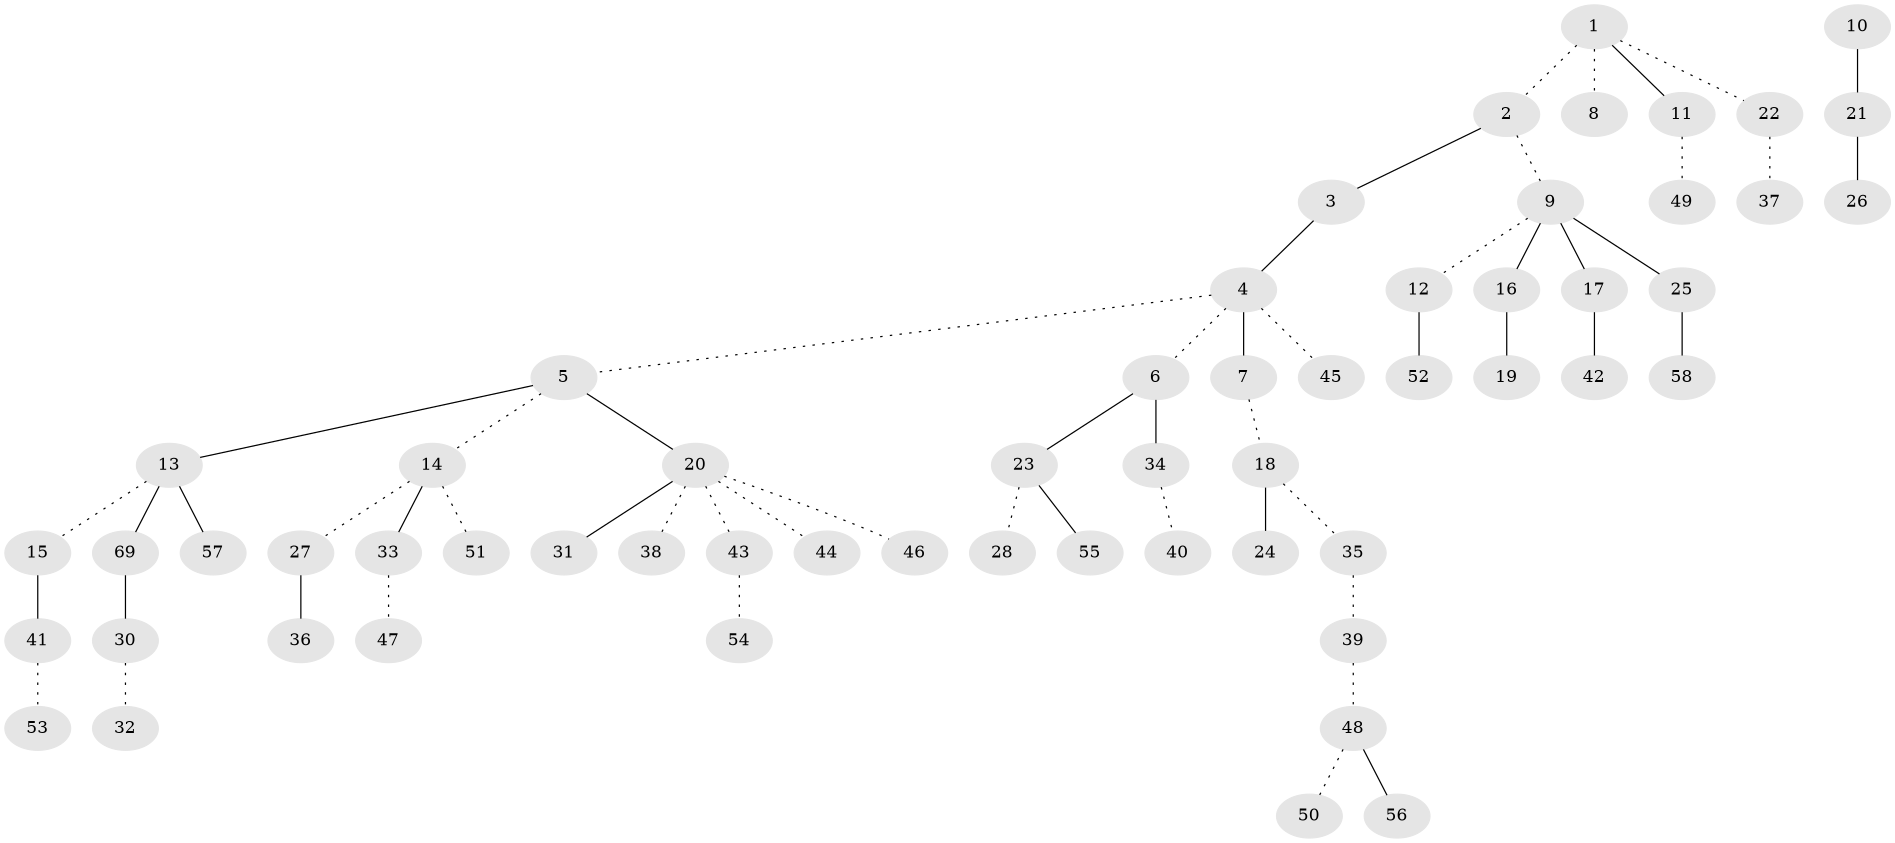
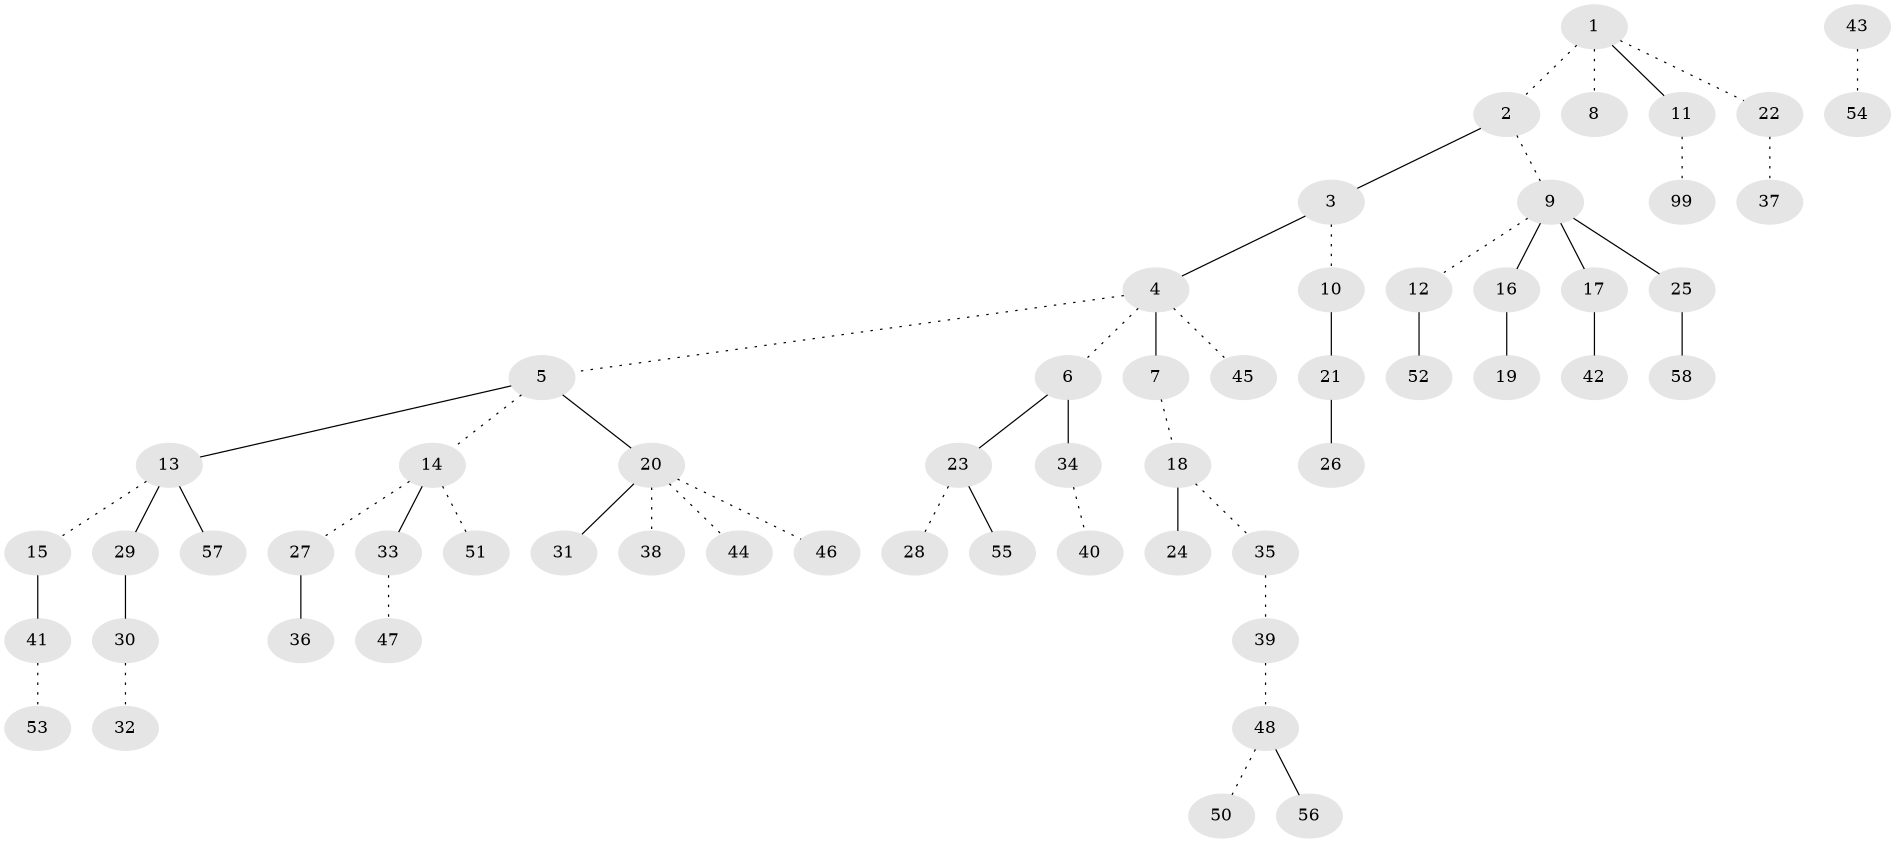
  graph {
    node [color=gray90 style=filled]
    edge [style=dotted weight=1.0]
    1
    2
    8
    11
    22
    3
    9
-   49
+   49 [label=99]
    37
    4
    10
    12
    16
    17
    25
    5
    6
    7
    45
    21
    13
    14
    20
    23
    34
    18
    15
-   29 [label=69]
+   29
    57
    27
    33
    51
    31
    38
    43
    44
    46
    28
    55
    40
    24
    35
    52
    19
    42
    58
    26
    41
    30
    36
    47
    53
    39
    54
    32
    48
    50
    56
    1 -- 2
    1 -- 8 [weight=2.0]
    1 -- 11 [style=solid]
    1 -- 22
    2 -- 3 [style=solid]
    2 -- 9
    11 -- 49
    22 -- 37
    3 -- 4 [style=solid]
+   3 -- 10
    9 -- 12
    9 -- 16 [style=solid]
    9 -- 17 [style=solid weight=2.0]
    9 -- 25 [style=solid]
    4 -- 5
    4 -- 6
    4 -- 7 [style=solid]
    4 -- 45
    10 -- 21 [style=solid]
    12 -- 52 [style=solid]
    16 -- 19 [style=solid]
    17 -- 42 [style=solid]
    25 -- 58 [style=solid]
    5 -- 13 [style=solid]
    5 -- 14
    5 -- 20 [style=solid]
    6 -- 23 [style=solid]
    6 -- 34 [style=solid weight=3.0]
    7 -- 18
    21 -- 26 [style=solid weight=2.0]
    13 -- 15
    13 -- 29 [style=solid]
    13 -- 57 [style=solid]
    14 -- 27
    14 -- 33 [style=solid]
    14 -- 51
    20 -- 31 [style=solid]
    20 -- 38
-   20 -- 43
    20 -- 44
    20 -- 46
    23 -- 28 [weight=2.0]
    23 -- 55 [style=solid]
    34 -- 40
    18 -- 24 [style=solid weight=3.0]
    18 -- 35
    15 -- 41 [style=solid]
    29 -- 30 [style=solid]
    27 -- 36 [style=solid]
    33 -- 47
    43 -- 54
    35 -- 39
    41 -- 53
    30 -- 32
    39 -- 48
    48 -- 50
    48 -- 56 [style=solid]
  }
